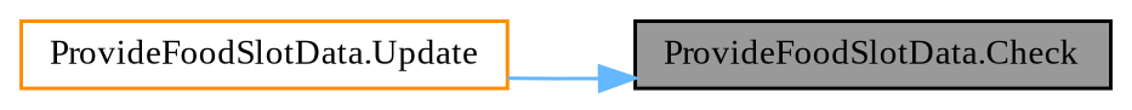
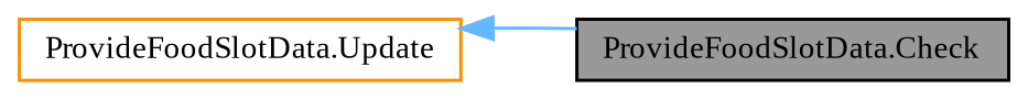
  digraph {
    rankdir=RL
    fontname="Liberation Serif"
    node [fontname="Liberation Serif" fontsize=10 shape=box style=filled]
    n1 [color=black fillcolor=grey60 fontcolor=black height=0.2 label="ProvideFoodSlotData.Check" width=0.4]
    n2 [color=darkorange fillcolor=white height=0.2 label="ProvideFoodSlotData.Update" width=0.4]
-   n1 -> n2 [color=steelblue1 dir=back fontname="Liberation Serif" fontsize=10 labelfontname=Helvetica labelfontsize=10 style=solid]
+   n2 -> n1 [color=steelblue1 dir=back fontname="Liberation Serif" fontsize=10 labelfontname=Helvetica labelfontsize=10 style=solid]
  }
